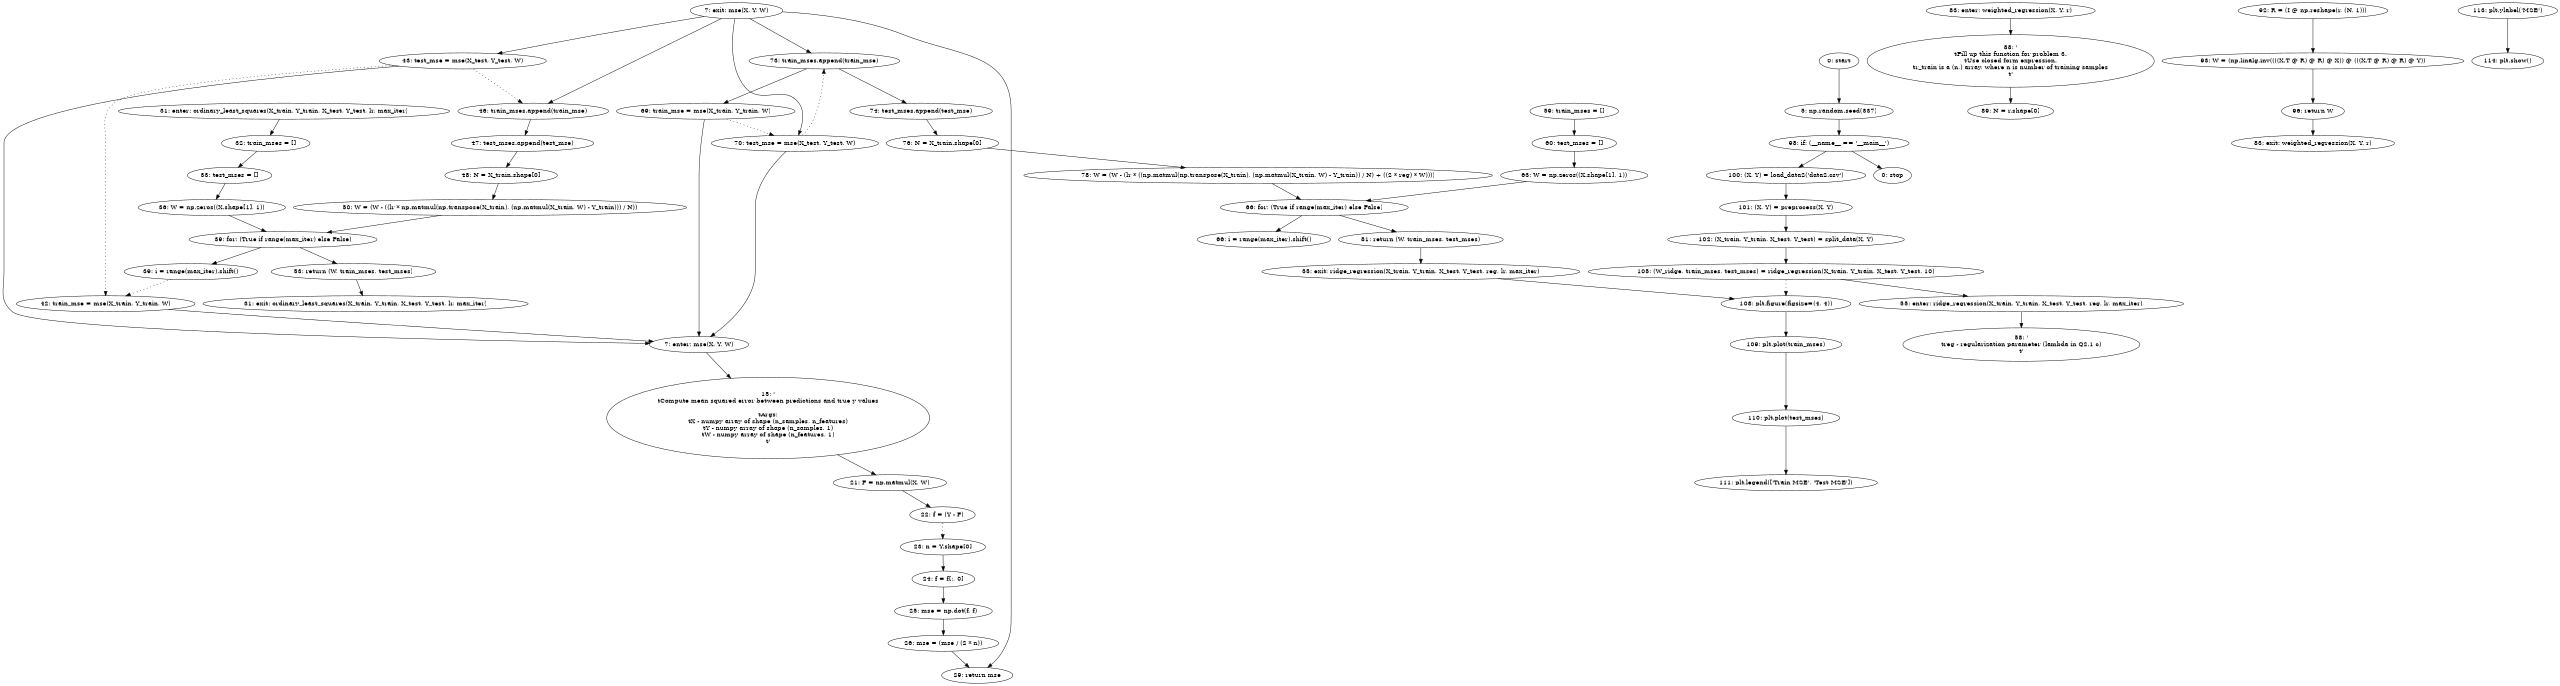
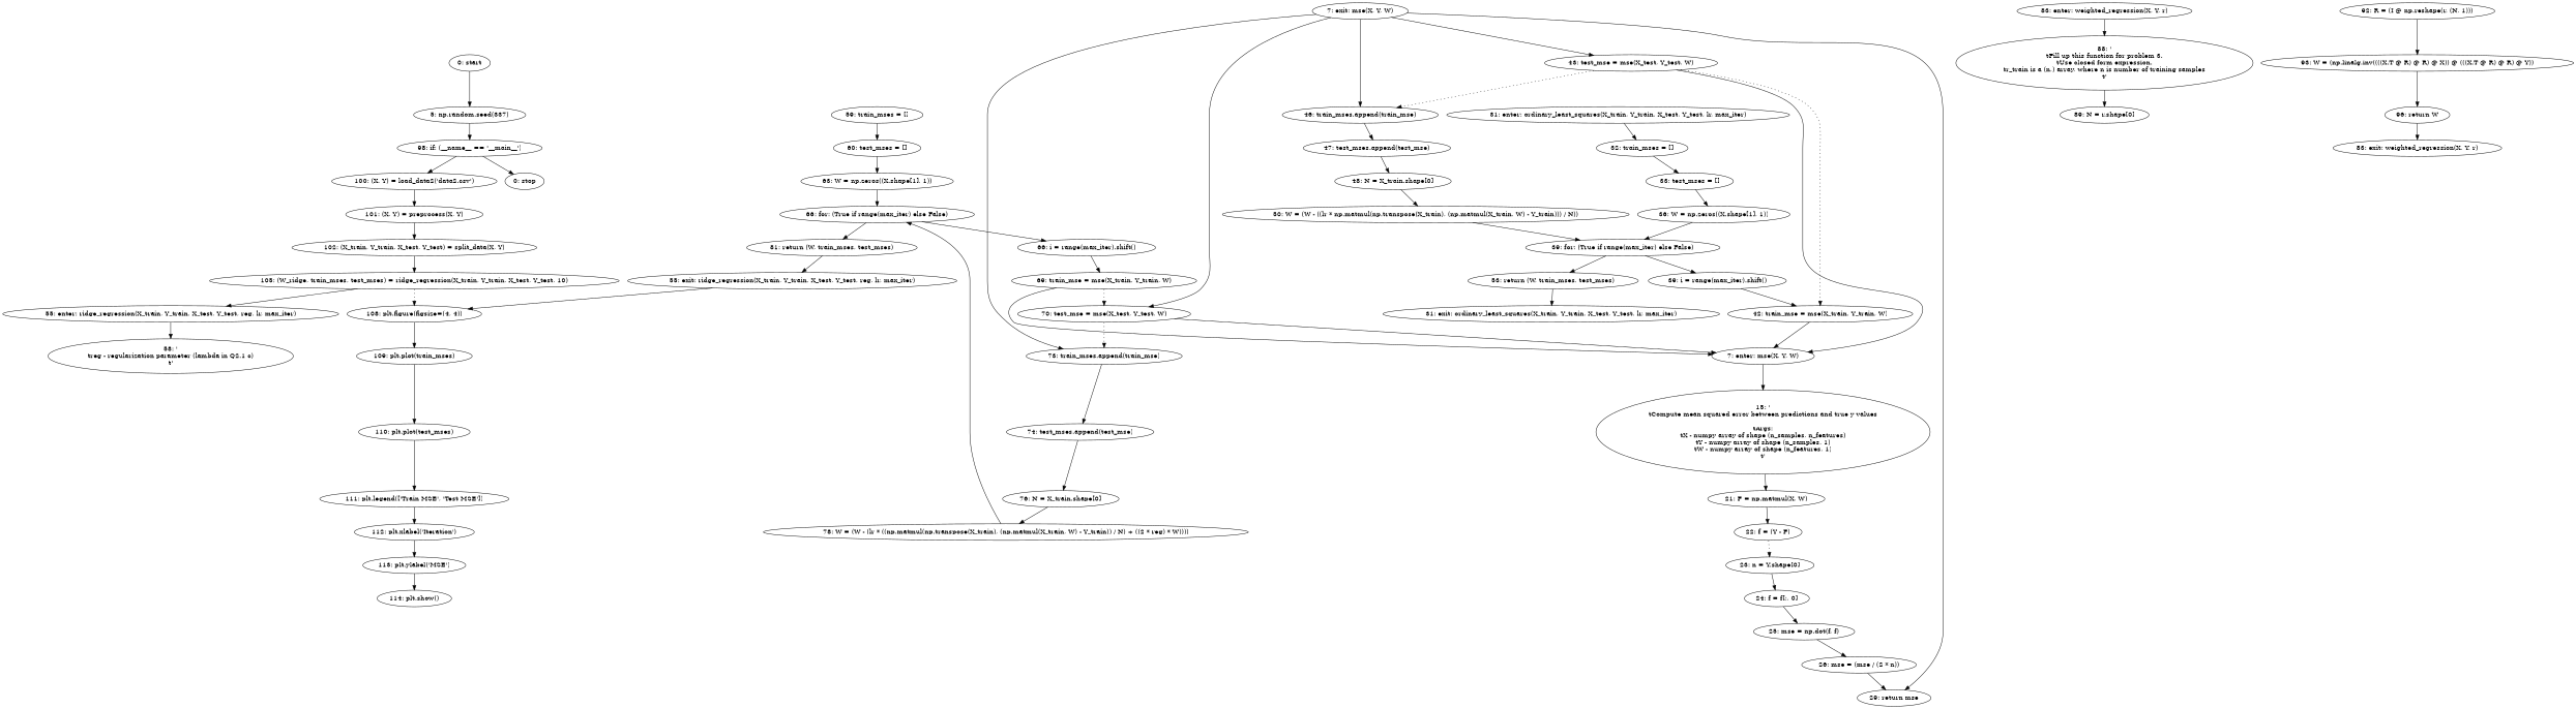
  strict digraph {
    n1 [label="0: start"]
    n2 [label="5: np.random.seed(337)"]
    n3 [label="98: if: (__name__ == '__main__')"]
    n4 [label="100: (X, Y) = load_data2('data2.csv')"]
    n5 [label="0: stop"]
    n6 [label="101: (X, Y) = preprocess(X, Y)"]
    n7 [label="102: (X_train, Y_train, X_test, Y_test) = split_data(X, Y)"]
    n8 [label="7: enter: mse(X, Y, W)"]
    n9 [label="15: '\n\tCompute mean squared error between predictions and true y values\n\n\tArgs:\n\tX - numpy array of shape (n_samples, n_features)\n\tY - numpy array of shape (n_samples, 1)\n\tW - numpy array of shape (n_features, 1)\n\t'"]
    n10 [label="21: F = np.matmul(X, W)"]
    n11 [label="22: f = (Y - F)"]
    n12 [label="23: n = Y.shape[0]"]
    n13 [label="42: train_mse = mse(X_train, Y_train, W)"]
    n14 [label="43: test_mse = mse(X_test, Y_test, W)"]
    n15 [label="46: train_mses.append(train_mse)"]
    n16 [label="47: test_mses.append(test_mse)"]
    n17 [label="48: N = X_train.shape[0]"]
    n18 [label="50: W = (W - ((lr * np.matmul(np.transpose(X_train), (np.matmul(X_train, W) - Y_train))) / N))"]
    n19 [label="69: train_mse = mse(X_train, Y_train, W)"]
    n20 [label="70: test_mse = mse(X_test, Y_test, W)"]
    n21 [label="73: train_mses.append(train_mse)"]
    n22 [label="74: test_mses.append(test_mse)"]
    n23 [label="76: N = X_train.shape[0]"]
    n24 [label="78: W = (W - (lr * ((np.matmul(np.transpose(X_train), (np.matmul(X_train, W) - Y_train)) / N) + ((2 * reg) * W))))"]
    n25 [label="7: exit: mse(X, Y, W)"]
    n26 [label="29: return mse"]
    n27 [label="24: f = f[:, 0]"]
    n28 [label="25: mse = np.dot(f, f)"]
    n29 [label="26: mse = (mse / (2 * n))"]
    n30 [label="31: enter: ordinary_least_squares(X_train, Y_train, X_test, Y_test, lr, max_iter)"]
    n31 [label="32: train_mses = []"]
    n32 [label="33: test_mses = []"]
    n33 [label="36: W = np.zeros((X.shape[1], 1))"]
    n34 [label="39: for: (True if range(max_iter) else False)"]
    n35 [label="31: exit: ordinary_least_squares(X_train, Y_train, X_test, Y_test, lr, max_iter)"]
    n36 [label="53: return (W, train_mses, test_mses)"]
    n37 [label="39: i = range(max_iter).shift()"]
    n38 [label="55: enter: ridge_regression(X_train, Y_train, X_test, Y_test, reg, lr, max_iter)"]
    n39 [label="58: '\n\treg - regularization parameter (lambda in Q2.1 c)\n\t'"]
    n40 [label="59: train_mses = []"]
    n41 [label="60: test_mses = []"]
    n42 [label="63: W = np.zeros((X.shape[1], 1))"]
    n43 [label="105: (W_ridge, train_mses, test_mses) = ridge_regression(X_train, Y_train, X_test, Y_test, 10)"]
    n44 [label="108: plt.figure(figsize=(4, 4))"]
    n45 [label="109: plt.plot(train_mses)"]
    n46 [label="110: plt.plot(test_mses)"]
    n47 [label="111: plt.legend(['Train MSE', 'Test MSE'])"]
    n48 [label="55: exit: ridge_regression(X_train, Y_train, X_test, Y_test, reg, lr, max_iter)"]
    n49 [label="81: return (W, train_mses, test_mses)"]
    n50 [label="66: for: (True if range(max_iter) else False)"]
    n51 [label="66: i = range(max_iter).shift()"]
    n52 [label="83: enter: weighted_regression(X, Y, r)"]
    n53 [label="88: '\n\tFill up this function for problem 3.\n\tUse closed form expression.\n\tr_train is a (n,) array, where n is number of training samples\n\t'"]
    n54 [label="89: N = r.shape[0]"]
    n55 [label="83: exit: weighted_regression(X, Y, r)"]
    n56 [label="96: return W"]
    n57 [label="92: R = (I @ np.reshape(r, (N, 1)))"]
    n58 [label="93: W = (np.linalg.inv((((X.T @ R) @ R) @ X)) @ (((X.T @ R) @ R) @ Y))"]
+   n59 [label="112: plt.xlabel('Iteration')"]
    n60 [label="113: plt.ylabel('MSE')"]
    n61 [label="114: plt.show()"]
    n1 -> n2
    n2 -> n3
    n3 -> n4
    n3 -> n5
    n4 -> n6
    n6 -> n7
    n7 -> n43
    n8 -> n9
    n9 -> n10
    n10 -> n11
    n11 -> n12 [style=dotted]
    n12 -> n27
    n13 -> n8
    n14 -> n8
    n14 -> n13 [style=dotted weight=100]
    n14 -> n15 [style=dotted weight=100]
    n15 -> n16
    n16 -> n17
    n17 -> n18
    n18 -> n34
    n19 -> n8
    n19 -> n20 [style=dotted weight=100]
    n20 -> n8
    n20 -> n21 [style=dotted weight=100]
    n21 -> n22
    n22 -> n23
    n23 -> n24
    n24 -> n50
    n25 -> n14
    n25 -> n15
    n25 -> n20
    n25 -> n21
    n25 -> n26
    n27 -> n28
    n28 -> n29
    n29 -> n26
    n30 -> n31
    n31 -> n32
    n32 -> n33
    n33 -> n34
    n34 -> n36
    n34 -> n37
    n36 -> n35
-   n37 -> n13 [style=dotted]
+   n37 -> n13
    n38 -> n39
    n40 -> n41
    n41 -> n42
    n42 -> n50
    n43 -> n38
    n43 -> n44 [style=dotted weight=100]
    n44 -> n45
    n45 -> n46
    n46 -> n47
+   n47 -> n59
    n48 -> n44
    n49 -> n48
    n50 -> n49
    n50 -> n51
-   n21 -> n19
+   n51 -> n19
    n52 -> n53
    n53 -> n54
    n56 -> n55
    n57 -> n58
    n58 -> n56
+   n59 -> n60
    n60 -> n61
  }
